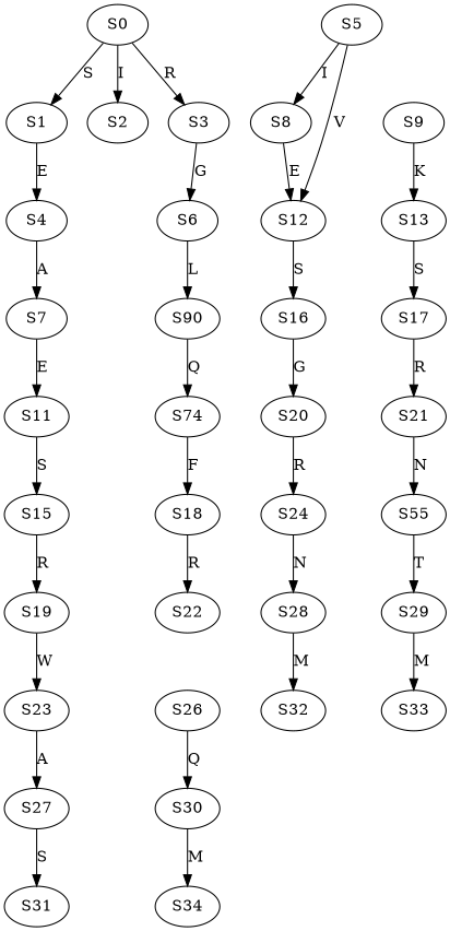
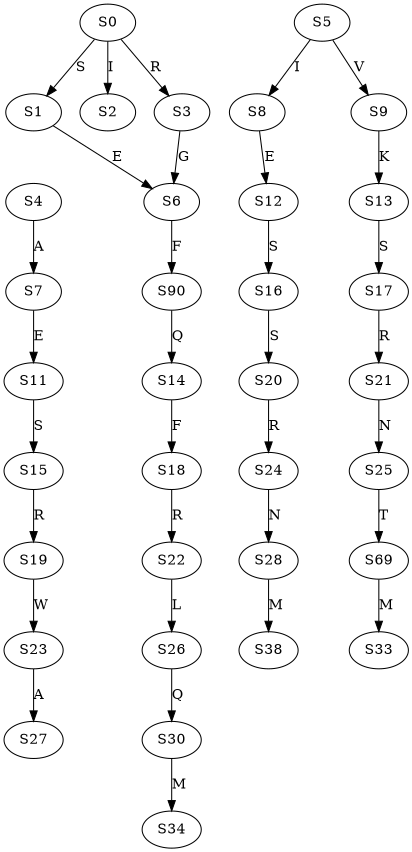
  strict digraph {
    S0
    S1
    S2
    S3
    S4
    S6
    S7
    S5
    S8
    S9
    n11 [label=S90]
    S11
    S12
    S13
-   S14 [label=S74]
+   S14
    S15
    S16
    S17
    S18
    S19
    S20
    S21
    S22
    S23
    S24
-   S25 [label=S55]
+   S25
    S26
    S27
    S28
-   S29
+   S29 [label=S69]
    S30
-   S31
-   S32
+   S32 [label=S38]
    S33
    S34
    S0 -> S1 [label=S]
    S0 -> S2 [label=I]
    S0 -> S3 [label=R]
-   S1 -> S4 [label=E]
+   S1 -> S6 [label=E]
    S3 -> S6 [label=G]
    S4 -> S7 [label=A]
-   S6 -> n11 [label=L]
+   S6 -> n11 [label=F]
    S7 -> S11 [label=E]
    S5 -> S8 [label=I]
-   S5 -> S12 [label=V]
+   S5 -> S9 [label=V]
    S8 -> S12 [label=E]
    S9 -> S13 [label=K]
    n11 -> S14 [label=Q]
    S11 -> S15 [label=S]
    S12 -> S16 [label=S]
    S13 -> S17 [label=S]
    S14 -> S18 [label=F]
    S15 -> S19 [label=R]
-   S16 -> S20 [label=G]
+   S16 -> S20 [label=S]
    S17 -> S21 [label=R]
    S18 -> S22 [label=R]
    S19 -> S23 [label=W]
    S20 -> S24 [label=R]
    S21 -> S25 [label=N]
+   S22 -> S26 [label=L]
    S23 -> S27 [label=A]
    S24 -> S28 [label=N]
    S25 -> S29 [label=T]
    S26 -> S30 [label=Q]
-   S27 -> S31 [label=S]
    S28 -> S32 [label=M]
    S29 -> S33 [label=M]
    S30 -> S34 [label=M]
  }
